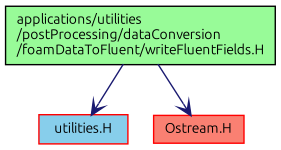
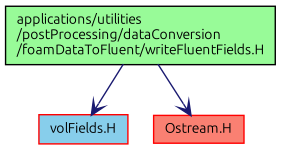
  digraph {
    fontname=Ubuntu
    node [color=red fontname=Ubuntu fontsize=10 shape=record style=filled]
    edge [color=midnightblue fontname=Ubuntu fontsize=10 labelfontname=Helvetica labelfontsize=10 style=solid arrowhead=vee]
    n1 [color=black fillcolor=palegreen fontcolor=black height=0.2 label="applications/utilities\l/postProcessing/dataConversion\l/foamDataToFluent/writeFluentFields.H" width=0.4]
-   n2 [height=0.2 label="utilities.H" width=0.4 fillcolor=skyblue]
+   n2 [height=0.2 label="volFields.H" width=0.4 fillcolor=skyblue]
    n3 [height=0.2 label="Ostream.H" width=0.4 fillcolor=salmon]
    n1 -> n2
    n1 -> n3
  }
